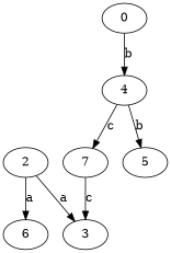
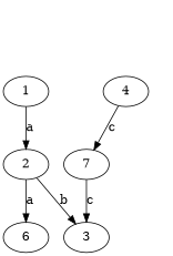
  strict digraph {
+   1
    2
    3
    6
    4
-   5
    7
-   0
-   2 -> 3 [label=a]
+   1 -> 2 [label=a]
+   2 -> 3 [label=b]
    2 -> 6 [label=a]
-   4 -> 5 [label=b]
    4 -> 7 [label=c]
    7 -> 3 [label=c]
-   0 -> 4 [label=b]
  }
